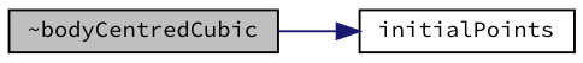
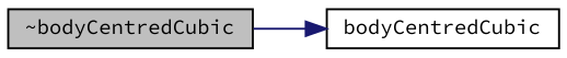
  digraph {
    rankdir=LR
    fontname="Source Code Pro"
    node [color=black fontname="Source Code Pro" fontsize=10 shape=record]
    n1 [fillcolor=grey75 fontcolor=black height=0.2 label="~bodyCentredCubic" style=filled width=0.4]
-   n2 [height=0.2 label=initialPoints width=0.4]
+   n2 [height=0.2 label=bodyCentredCubic width=0.4]
    n1 -> n2 [color=midnightblue fontname="Source Code Pro" fontsize=10 labelfontname=Helvetica labelfontsize=10 style=solid]
  }
